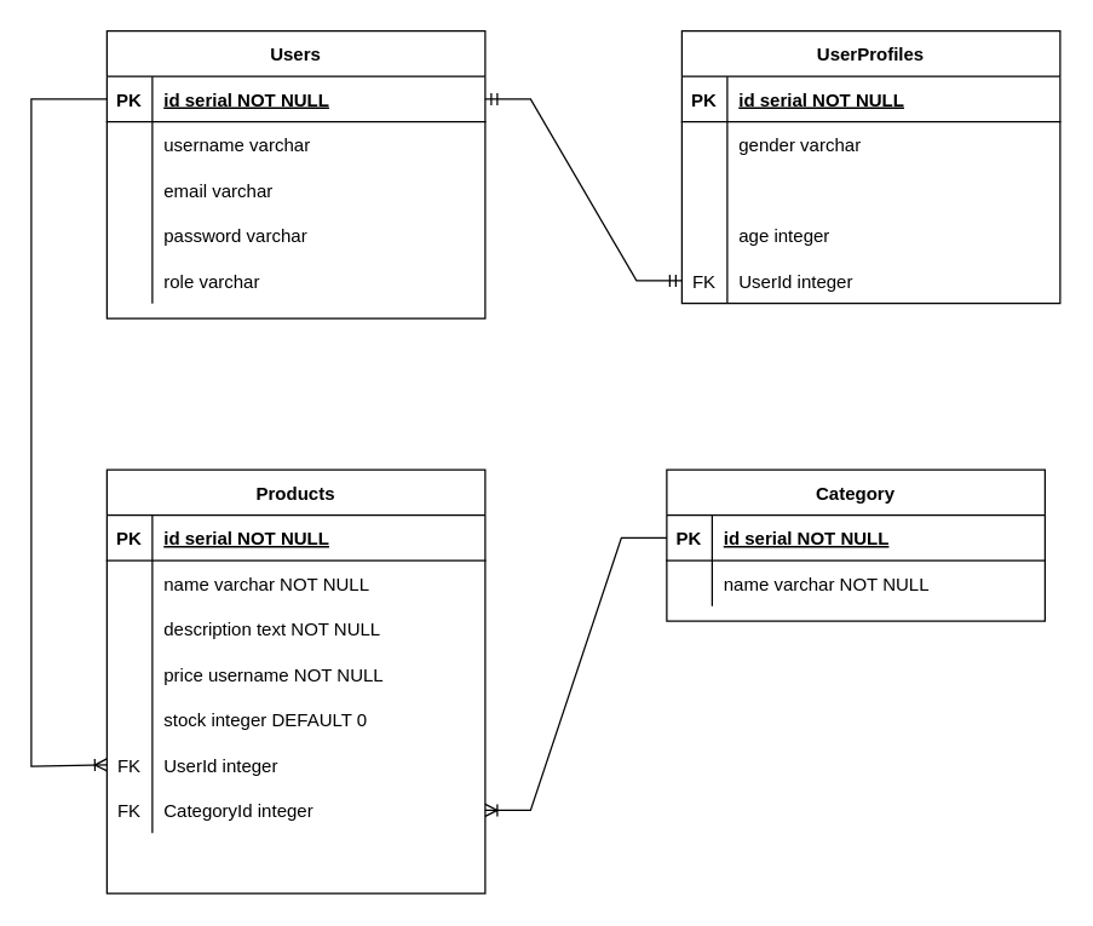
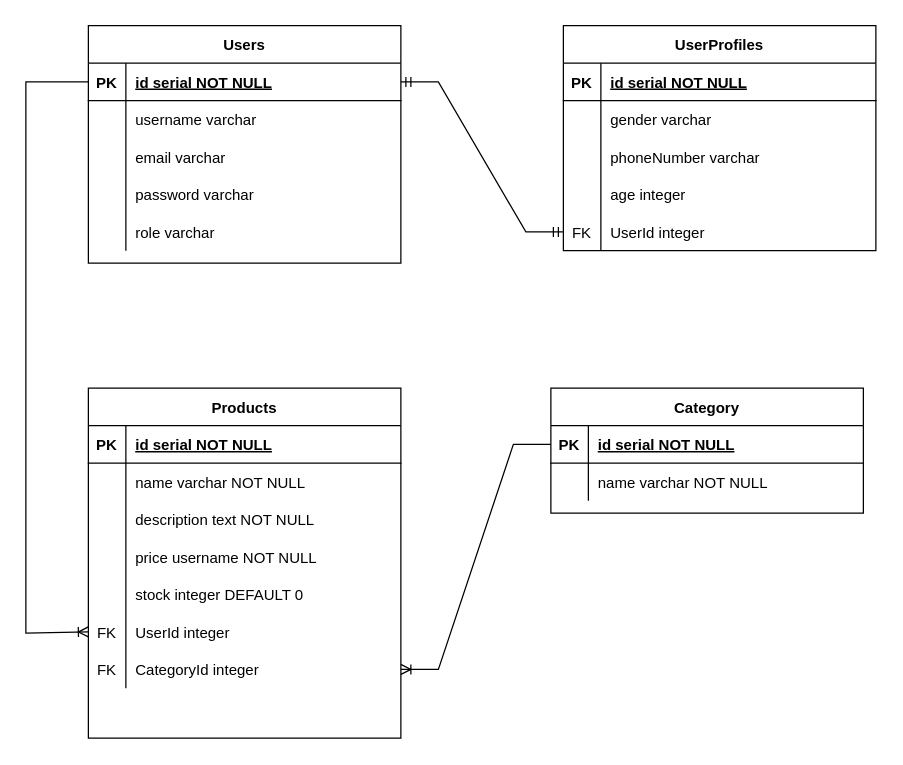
  <mxCell id="0" />
  <mxCell id="1" parent="0" />
  <mxCell id="2" value="Users" style="shape=table;startSize=30;container=1;collapsible=1;childLayout=tableLayout;fixedRows=1;rowLines=0;fontStyle=1;align=center;resizeLast=1;" parent="1" vertex="1"><mxGeometry x="70" y="20" width="250" height="190" as="geometry" /></mxCell>
  <mxCell id="3" value="" style="shape=partialRectangle;collapsible=0;dropTarget=0;pointerEvents=0;fillColor=none;points=[[0,0.5],[1,0.5]];portConstraint=eastwest;top=0;left=0;right=0;bottom=1;" parent="2" vertex="1"><mxGeometry y="30" width="250" height="30" as="geometry" /></mxCell>
  <mxCell id="4" value="PK" style="shape=partialRectangle;overflow=hidden;connectable=0;fillColor=none;top=0;left=0;bottom=0;right=0;fontStyle=1;" parent="3" vertex="1"><mxGeometry width="30" height="30" as="geometry"><mxRectangle width="30" height="30" as="alternateBounds" /></mxGeometry></mxCell>
  <mxCell id="5" value="id serial NOT NULL " style="shape=partialRectangle;overflow=hidden;connectable=0;fillColor=none;top=0;left=0;bottom=0;right=0;align=left;spacingLeft=6;fontStyle=5;" parent="3" vertex="1"><mxGeometry x="30" width="220" height="30" as="geometry"><mxRectangle width="220" height="30" as="alternateBounds" /></mxGeometry></mxCell>
  <mxCell id="6" value="" style="shape=partialRectangle;collapsible=0;dropTarget=0;pointerEvents=0;fillColor=none;points=[[0,0.5],[1,0.5]];portConstraint=eastwest;top=0;left=0;right=0;bottom=0;" parent="2" vertex="1"><mxGeometry y="60" width="250" height="30" as="geometry" /></mxCell>
  <mxCell id="7" value="" style="shape=partialRectangle;overflow=hidden;connectable=0;fillColor=none;top=0;left=0;bottom=0;right=0;" parent="6" vertex="1"><mxGeometry width="30" height="30" as="geometry"><mxRectangle width="30" height="30" as="alternateBounds" /></mxGeometry></mxCell>
  <mxCell id="8" value="username varchar" style="shape=partialRectangle;overflow=hidden;connectable=0;fillColor=none;top=0;left=0;bottom=0;right=0;align=left;spacingLeft=6;" parent="6" vertex="1"><mxGeometry x="30" width="220" height="30" as="geometry"><mxRectangle width="220" height="30" as="alternateBounds" /></mxGeometry></mxCell>
  <mxCell id="9" value="" style="shape=partialRectangle;collapsible=0;dropTarget=0;pointerEvents=0;fillColor=none;points=[[0,0.5],[1,0.5]];portConstraint=eastwest;top=0;left=0;right=0;bottom=0;" parent="2" vertex="1"><mxGeometry y="90" width="250" height="30" as="geometry" /></mxCell>
  <mxCell id="10" value="" style="shape=partialRectangle;overflow=hidden;connectable=0;fillColor=none;top=0;left=0;bottom=0;right=0;" parent="9" vertex="1"><mxGeometry width="30" height="30" as="geometry"><mxRectangle width="30" height="30" as="alternateBounds" /></mxGeometry></mxCell>
  <mxCell id="11" value="email varchar" style="shape=partialRectangle;overflow=hidden;connectable=0;fillColor=none;top=0;left=0;bottom=0;right=0;align=left;spacingLeft=6;" parent="9" vertex="1"><mxGeometry x="30" width="220" height="30" as="geometry"><mxRectangle width="220" height="30" as="alternateBounds" /></mxGeometry></mxCell>
  <mxCell id="12" value="" style="shape=partialRectangle;collapsible=0;dropTarget=0;pointerEvents=0;fillColor=none;points=[[0,0.5],[1,0.5]];portConstraint=eastwest;top=0;left=0;right=0;bottom=0;" parent="2" vertex="1"><mxGeometry y="120" width="250" height="30" as="geometry" /></mxCell>
  <mxCell id="13" value="" style="shape=partialRectangle;overflow=hidden;connectable=0;fillColor=none;top=0;left=0;bottom=0;right=0;" parent="12" vertex="1"><mxGeometry width="30" height="30" as="geometry"><mxRectangle width="30" height="30" as="alternateBounds" /></mxGeometry></mxCell>
  <mxCell id="14" value="password varchar" style="shape=partialRectangle;overflow=hidden;connectable=0;fillColor=none;top=0;left=0;bottom=0;right=0;align=left;spacingLeft=6;" parent="12" vertex="1"><mxGeometry x="30" width="220" height="30" as="geometry"><mxRectangle width="220" height="30" as="alternateBounds" /></mxGeometry></mxCell>
  <mxCell id="15" value="" style="shape=partialRectangle;collapsible=0;dropTarget=0;pointerEvents=0;fillColor=none;points=[[0,0.5],[1,0.5]];portConstraint=eastwest;top=0;left=0;right=0;bottom=0;" parent="2" vertex="1"><mxGeometry y="150" width="250" height="30" as="geometry" /></mxCell>
  <mxCell id="16" value="" style="shape=partialRectangle;overflow=hidden;connectable=0;fillColor=none;top=0;left=0;bottom=0;right=0;" parent="15" vertex="1"><mxGeometry width="30" height="30" as="geometry"><mxRectangle width="30" height="30" as="alternateBounds" /></mxGeometry></mxCell>
  <mxCell id="17" value="role varchar" style="shape=partialRectangle;overflow=hidden;connectable=0;fillColor=none;top=0;left=0;bottom=0;right=0;align=left;spacingLeft=6;" parent="15" vertex="1"><mxGeometry x="30" width="220" height="30" as="geometry"><mxRectangle width="220" height="30" as="alternateBounds" /></mxGeometry></mxCell>
  <mxCell id="18" value="UserProfiles" style="shape=table;startSize=30;container=1;collapsible=1;childLayout=tableLayout;fixedRows=1;rowLines=0;fontStyle=1;align=center;resizeLast=1;" parent="1" vertex="1"><mxGeometry x="450" y="20" width="250" height="180" as="geometry" /></mxCell>
  <mxCell id="19" value="" style="shape=partialRectangle;collapsible=0;dropTarget=0;pointerEvents=0;fillColor=none;points=[[0,0.5],[1,0.5]];portConstraint=eastwest;top=0;left=0;right=0;bottom=1;" parent="18" vertex="1"><mxGeometry y="30" width="250" height="30" as="geometry" /></mxCell>
  <mxCell id="20" value="PK" style="shape=partialRectangle;overflow=hidden;connectable=0;fillColor=none;top=0;left=0;bottom=0;right=0;fontStyle=1;" parent="19" vertex="1"><mxGeometry width="30" height="30" as="geometry"><mxRectangle width="30" height="30" as="alternateBounds" /></mxGeometry></mxCell>
  <mxCell id="21" value="id serial NOT NULL " style="shape=partialRectangle;overflow=hidden;connectable=0;fillColor=none;top=0;left=0;bottom=0;right=0;align=left;spacingLeft=6;fontStyle=5;" parent="19" vertex="1"><mxGeometry x="30" width="220" height="30" as="geometry"><mxRectangle width="220" height="30" as="alternateBounds" /></mxGeometry></mxCell>
  <mxCell id="22" value="" style="shape=partialRectangle;collapsible=0;dropTarget=0;pointerEvents=0;fillColor=none;points=[[0,0.5],[1,0.5]];portConstraint=eastwest;top=0;left=0;right=0;bottom=0;" parent="18" vertex="1"><mxGeometry y="60" width="250" height="30" as="geometry" /></mxCell>
  <mxCell id="23" value="" style="shape=partialRectangle;overflow=hidden;connectable=0;fillColor=none;top=0;left=0;bottom=0;right=0;" parent="22" vertex="1"><mxGeometry width="30" height="30" as="geometry"><mxRectangle width="30" height="30" as="alternateBounds" /></mxGeometry></mxCell>
  <mxCell id="24" value="gender varchar" style="shape=partialRectangle;overflow=hidden;connectable=0;fillColor=none;top=0;left=0;bottom=0;right=0;align=left;spacingLeft=6;" parent="22" vertex="1"><mxGeometry x="30" width="220" height="30" as="geometry"><mxRectangle width="220" height="30" as="alternateBounds" /></mxGeometry></mxCell>
  <mxCell id="25" value="" style="shape=partialRectangle;collapsible=0;dropTarget=0;pointerEvents=0;fillColor=none;points=[[0,0.5],[1,0.5]];portConstraint=eastwest;top=0;left=0;right=0;bottom=0;" parent="18" vertex="1"><mxGeometry y="90" width="250" height="30" as="geometry" /></mxCell>
  <mxCell id="26" value="" style="shape=partialRectangle;overflow=hidden;connectable=0;fillColor=none;top=0;left=0;bottom=0;right=0;" parent="25" vertex="1"><mxGeometry width="30" height="30" as="geometry"><mxRectangle width="30" height="30" as="alternateBounds" /></mxGeometry></mxCell>
+ <mxCell id="27" value="phoneNumber varchar" style="shape=partialRectangle;overflow=hidden;connectable=0;fillColor=none;top=0;left=0;bottom=0;right=0;align=left;spacingLeft=6;" parent="25" vertex="1"><mxGeometry x="30" width="220" height="30" as="geometry"><mxRectangle width="220" height="30" as="alternateBounds" /></mxGeometry></mxCell>
  <mxCell id="28" value="" style="shape=partialRectangle;collapsible=0;dropTarget=0;pointerEvents=0;fillColor=none;points=[[0,0.5],[1,0.5]];portConstraint=eastwest;top=0;left=0;right=0;bottom=0;" parent="18" vertex="1"><mxGeometry y="120" width="250" height="30" as="geometry" /></mxCell>
  <mxCell id="29" value="" style="shape=partialRectangle;overflow=hidden;connectable=0;fillColor=none;top=0;left=0;bottom=0;right=0;" parent="28" vertex="1"><mxGeometry width="30" height="30" as="geometry"><mxRectangle width="30" height="30" as="alternateBounds" /></mxGeometry></mxCell>
  <mxCell id="30" value="age integer" style="shape=partialRectangle;overflow=hidden;connectable=0;fillColor=none;top=0;left=0;bottom=0;right=0;align=left;spacingLeft=6;" parent="28" vertex="1"><mxGeometry x="30" width="220" height="30" as="geometry"><mxRectangle width="220" height="30" as="alternateBounds" /></mxGeometry></mxCell>
  <mxCell id="31" value="" style="shape=partialRectangle;collapsible=0;dropTarget=0;pointerEvents=0;fillColor=none;points=[[0,0.5],[1,0.5]];portConstraint=eastwest;top=0;left=0;right=0;bottom=0;" parent="18" vertex="1"><mxGeometry y="150" width="250" height="30" as="geometry" /></mxCell>
  <mxCell id="32" value="FK" style="shape=partialRectangle;overflow=hidden;connectable=0;fillColor=none;top=0;left=0;bottom=0;right=0;" parent="31" vertex="1"><mxGeometry width="30" height="30" as="geometry"><mxRectangle width="30" height="30" as="alternateBounds" /></mxGeometry></mxCell>
  <mxCell id="33" value="UserId integer" style="shape=partialRectangle;overflow=hidden;connectable=0;fillColor=none;top=0;left=0;bottom=0;right=0;align=left;spacingLeft=6;" parent="31" vertex="1"><mxGeometry x="30" width="220" height="30" as="geometry"><mxRectangle width="220" height="30" as="alternateBounds" /></mxGeometry></mxCell>
  <mxCell id="34" value="Products" style="shape=table;startSize=30;container=1;collapsible=1;childLayout=tableLayout;fixedRows=1;rowLines=0;fontStyle=1;align=center;resizeLast=1;" parent="1" vertex="1"><mxGeometry x="70" y="310" width="250" height="280" as="geometry" /></mxCell>
  <mxCell id="35" value="" style="shape=partialRectangle;collapsible=0;dropTarget=0;pointerEvents=0;fillColor=none;points=[[0,0.5],[1,0.5]];portConstraint=eastwest;top=0;left=0;right=0;bottom=1;" parent="34" vertex="1"><mxGeometry y="30" width="250" height="30" as="geometry" /></mxCell>
  <mxCell id="36" value="PK" style="shape=partialRectangle;overflow=hidden;connectable=0;fillColor=none;top=0;left=0;bottom=0;right=0;fontStyle=1;" parent="35" vertex="1"><mxGeometry width="30" height="30" as="geometry"><mxRectangle width="30" height="30" as="alternateBounds" /></mxGeometry></mxCell>
  <mxCell id="37" value="id serial NOT NULL " style="shape=partialRectangle;overflow=hidden;connectable=0;fillColor=none;top=0;left=0;bottom=0;right=0;align=left;spacingLeft=6;fontStyle=5;" parent="35" vertex="1"><mxGeometry x="30" width="220" height="30" as="geometry"><mxRectangle width="220" height="30" as="alternateBounds" /></mxGeometry></mxCell>
  <mxCell id="38" value="" style="shape=partialRectangle;collapsible=0;dropTarget=0;pointerEvents=0;fillColor=none;points=[[0,0.5],[1,0.5]];portConstraint=eastwest;top=0;left=0;right=0;bottom=0;" parent="34" vertex="1"><mxGeometry y="60" width="250" height="30" as="geometry" /></mxCell>
  <mxCell id="39" value="" style="shape=partialRectangle;overflow=hidden;connectable=0;fillColor=none;top=0;left=0;bottom=0;right=0;" parent="38" vertex="1"><mxGeometry width="30" height="30" as="geometry"><mxRectangle width="30" height="30" as="alternateBounds" /></mxGeometry></mxCell>
  <mxCell id="40" value="name varchar NOT NULL" style="shape=partialRectangle;overflow=hidden;connectable=0;fillColor=none;top=0;left=0;bottom=0;right=0;align=left;spacingLeft=6;" parent="38" vertex="1"><mxGeometry x="30" width="220" height="30" as="geometry"><mxRectangle width="220" height="30" as="alternateBounds" /></mxGeometry></mxCell>
  <mxCell id="41" value="" style="shape=partialRectangle;collapsible=0;dropTarget=0;pointerEvents=0;fillColor=none;points=[[0,0.5],[1,0.5]];portConstraint=eastwest;top=0;left=0;right=0;bottom=0;" parent="34" vertex="1"><mxGeometry y="90" width="250" height="30" as="geometry" /></mxCell>
  <mxCell id="42" value="" style="shape=partialRectangle;overflow=hidden;connectable=0;fillColor=none;top=0;left=0;bottom=0;right=0;" parent="41" vertex="1"><mxGeometry width="30" height="30" as="geometry"><mxRectangle width="30" height="30" as="alternateBounds" /></mxGeometry></mxCell>
  <mxCell id="43" value="description text NOT NULL" style="shape=partialRectangle;overflow=hidden;connectable=0;fillColor=none;top=0;left=0;bottom=0;right=0;align=left;spacingLeft=6;" parent="41" vertex="1"><mxGeometry x="30" width="220" height="30" as="geometry"><mxRectangle width="220" height="30" as="alternateBounds" /></mxGeometry></mxCell>
  <mxCell id="44" value="" style="shape=partialRectangle;collapsible=0;dropTarget=0;pointerEvents=0;fillColor=none;points=[[0,0.5],[1,0.5]];portConstraint=eastwest;top=0;left=0;right=0;bottom=0;" parent="34" vertex="1"><mxGeometry y="120" width="250" height="30" as="geometry" /></mxCell>
  <mxCell id="45" value="" style="shape=partialRectangle;overflow=hidden;connectable=0;fillColor=none;top=0;left=0;bottom=0;right=0;" parent="44" vertex="1"><mxGeometry width="30" height="30" as="geometry"><mxRectangle width="30" height="30" as="alternateBounds" /></mxGeometry></mxCell>
  <mxCell id="46" value="price username NOT NULL" style="shape=partialRectangle;overflow=hidden;connectable=0;fillColor=none;top=0;left=0;bottom=0;right=0;align=left;spacingLeft=6;" parent="44" vertex="1"><mxGeometry x="30" width="220" height="30" as="geometry"><mxRectangle width="220" height="30" as="alternateBounds" /></mxGeometry></mxCell>
  <mxCell id="47" value="" style="shape=partialRectangle;collapsible=0;dropTarget=0;pointerEvents=0;fillColor=none;points=[[0,0.5],[1,0.5]];portConstraint=eastwest;top=0;left=0;right=0;bottom=0;" parent="34" vertex="1"><mxGeometry y="150" width="250" height="30" as="geometry" /></mxCell>
  <mxCell id="48" value="" style="shape=partialRectangle;overflow=hidden;connectable=0;fillColor=none;top=0;left=0;bottom=0;right=0;" parent="47" vertex="1"><mxGeometry width="30" height="30" as="geometry"><mxRectangle width="30" height="30" as="alternateBounds" /></mxGeometry></mxCell>
  <mxCell id="49" value="stock integer DEFAULT 0" style="shape=partialRectangle;overflow=hidden;connectable=0;fillColor=none;top=0;left=0;bottom=0;right=0;align=left;spacingLeft=6;" parent="47" vertex="1"><mxGeometry x="30" width="220" height="30" as="geometry"><mxRectangle width="220" height="30" as="alternateBounds" /></mxGeometry></mxCell>
  <mxCell id="50" value="" style="shape=partialRectangle;collapsible=0;dropTarget=0;pointerEvents=0;fillColor=none;points=[[0,0.5],[1,0.5]];portConstraint=eastwest;top=0;left=0;right=0;bottom=0;" parent="34" vertex="1"><mxGeometry y="180" width="250" height="30" as="geometry" /></mxCell>
  <mxCell id="51" value="FK" style="shape=partialRectangle;overflow=hidden;connectable=0;fillColor=none;top=0;left=0;bottom=0;right=0;" parent="50" vertex="1"><mxGeometry width="30" height="30" as="geometry"><mxRectangle width="30" height="30" as="alternateBounds" /></mxGeometry></mxCell>
  <mxCell id="52" value="UserId integer" style="shape=partialRectangle;overflow=hidden;connectable=0;fillColor=none;top=0;left=0;bottom=0;right=0;align=left;spacingLeft=6;" parent="50" vertex="1"><mxGeometry x="30" width="220" height="30" as="geometry"><mxRectangle width="220" height="30" as="alternateBounds" /></mxGeometry></mxCell>
  <mxCell id="53" value="" style="shape=partialRectangle;collapsible=0;dropTarget=0;pointerEvents=0;fillColor=none;points=[[0,0.5],[1,0.5]];portConstraint=eastwest;top=0;left=0;right=0;bottom=0;" parent="34" vertex="1"><mxGeometry y="210" width="250" height="30" as="geometry" /></mxCell>
  <mxCell id="54" value="FK" style="shape=partialRectangle;overflow=hidden;connectable=0;fillColor=none;top=0;left=0;bottom=0;right=0;" parent="53" vertex="1"><mxGeometry width="30" height="30" as="geometry"><mxRectangle width="30" height="30" as="alternateBounds" /></mxGeometry></mxCell>
  <mxCell id="55" value="CategoryId integer" style="shape=partialRectangle;overflow=hidden;connectable=0;fillColor=none;top=0;left=0;bottom=0;right=0;align=left;spacingLeft=6;" parent="53" vertex="1"><mxGeometry x="30" width="220" height="30" as="geometry"><mxRectangle width="220" height="30" as="alternateBounds" /></mxGeometry></mxCell>
  <mxCell id="56" value="" style="shape=partialRectangle;collapsible=0;dropTarget=0;pointerEvents=0;fillColor=none;points=[[0,0.5],[1,0.5]];portConstraint=eastwest;top=0;left=0;right=0;bottom=0;" vertex="1" parent="34"><mxGeometry y="240" width="250" height="30" as="geometry" /></mxCell>
  <mxCell id="57" value="" style="shape=partialRectangle;overflow=hidden;connectable=0;fillColor=none;top=0;left=0;bottom=0;right=0;" vertex="1" parent="56"><mxGeometry width="30" height="30" as="geometry"><mxRectangle width="30" height="30" as="alternateBounds" /></mxGeometry></mxCell>
  <mxCell id="58" value="Category" style="shape=table;startSize=30;container=1;collapsible=1;childLayout=tableLayout;fixedRows=1;rowLines=0;fontStyle=1;align=center;resizeLast=1;" parent="1" vertex="1"><mxGeometry x="440" y="310" width="250" height="100" as="geometry" /></mxCell>
  <mxCell id="59" value="" style="shape=partialRectangle;collapsible=0;dropTarget=0;pointerEvents=0;fillColor=none;points=[[0,0.5],[1,0.5]];portConstraint=eastwest;top=0;left=0;right=0;bottom=1;" parent="58" vertex="1"><mxGeometry y="30" width="250" height="30" as="geometry" /></mxCell>
  <mxCell id="60" value="PK" style="shape=partialRectangle;overflow=hidden;connectable=0;fillColor=none;top=0;left=0;bottom=0;right=0;fontStyle=1;" parent="59" vertex="1"><mxGeometry width="30" height="30" as="geometry"><mxRectangle width="30" height="30" as="alternateBounds" /></mxGeometry></mxCell>
  <mxCell id="61" value="id serial NOT NULL " style="shape=partialRectangle;overflow=hidden;connectable=0;fillColor=none;top=0;left=0;bottom=0;right=0;align=left;spacingLeft=6;fontStyle=5;" parent="59" vertex="1"><mxGeometry x="30" width="220" height="30" as="geometry"><mxRectangle width="220" height="30" as="alternateBounds" /></mxGeometry></mxCell>
  <mxCell id="62" value="" style="shape=partialRectangle;collapsible=0;dropTarget=0;pointerEvents=0;fillColor=none;points=[[0,0.5],[1,0.5]];portConstraint=eastwest;top=0;left=0;right=0;bottom=0;" parent="58" vertex="1"><mxGeometry y="60" width="250" height="30" as="geometry" /></mxCell>
  <mxCell id="63" value="" style="shape=partialRectangle;overflow=hidden;connectable=0;fillColor=none;top=0;left=0;bottom=0;right=0;" parent="62" vertex="1"><mxGeometry width="30" height="30" as="geometry"><mxRectangle width="30" height="30" as="alternateBounds" /></mxGeometry></mxCell>
  <mxCell id="64" value="name varchar NOT NULL" style="shape=partialRectangle;overflow=hidden;connectable=0;fillColor=none;top=0;left=0;bottom=0;right=0;align=left;spacingLeft=6;" parent="62" vertex="1"><mxGeometry x="30" width="220" height="30" as="geometry"><mxRectangle width="220" height="30" as="alternateBounds" /></mxGeometry></mxCell>
  <mxCell id="65" value="" style="edgeStyle=entityRelationEdgeStyle;fontSize=12;html=1;endArrow=ERmandOne;startArrow=ERmandOne;rounded=0;exitX=1;exitY=0.5;exitDx=0;exitDy=0;entryX=0;entryY=0.5;entryDx=0;entryDy=0;" parent="1" source="3" target="31" edge="1"><mxGeometry width="100" height="100" relative="1" as="geometry"><mxPoint x="490" y="360" as="sourcePoint" /><mxPoint x="590" y="260" as="targetPoint" /></mxGeometry></mxCell>
  <mxCell id="66" value="" style="edgeStyle=orthogonalEdgeStyle;fontSize=12;html=1;endArrow=ERoneToMany;rounded=0;entryX=0;entryY=0.5;entryDx=0;entryDy=0;exitX=0;exitY=0.5;exitDx=0;exitDy=0;" parent="1" source="3" target="50" edge="1"><mxGeometry width="100" height="100" relative="1" as="geometry"><mxPoint x="30" y="240" as="sourcePoint" /><mxPoint x="590" y="260" as="targetPoint" /><Array as="points"><mxPoint x="20" y="65" /><mxPoint x="20" y="506" /></Array></mxGeometry></mxCell>
  <mxCell id="67" value="" style="edgeStyle=entityRelationEdgeStyle;fontSize=12;html=1;endArrow=ERoneToMany;rounded=0;exitX=0;exitY=0.5;exitDx=0;exitDy=0;entryX=1;entryY=0.5;entryDx=0;entryDy=0;" parent="1" source="59" target="53" edge="1"><mxGeometry width="100" height="100" relative="1" as="geometry"><mxPoint x="490" y="360" as="sourcePoint" /><mxPoint x="590" y="260" as="targetPoint" /></mxGeometry></mxCell>
